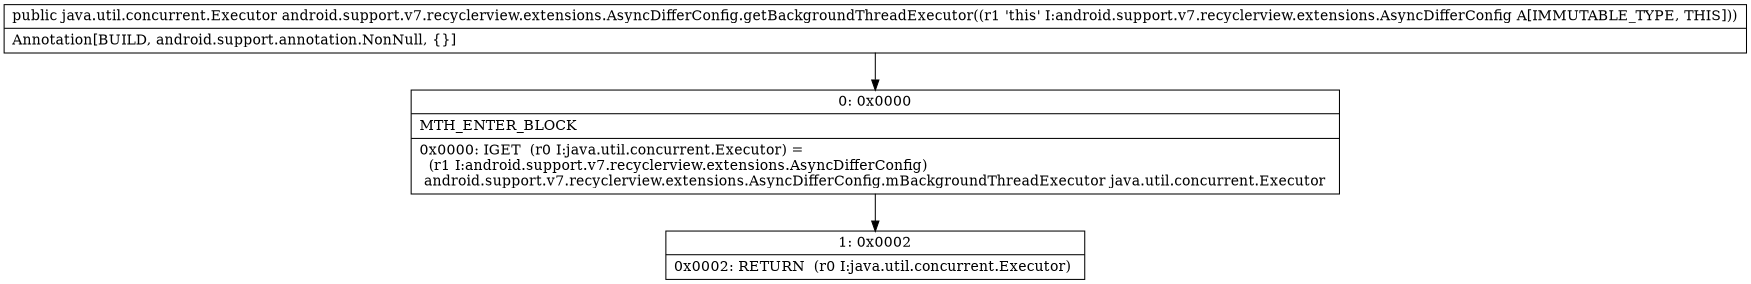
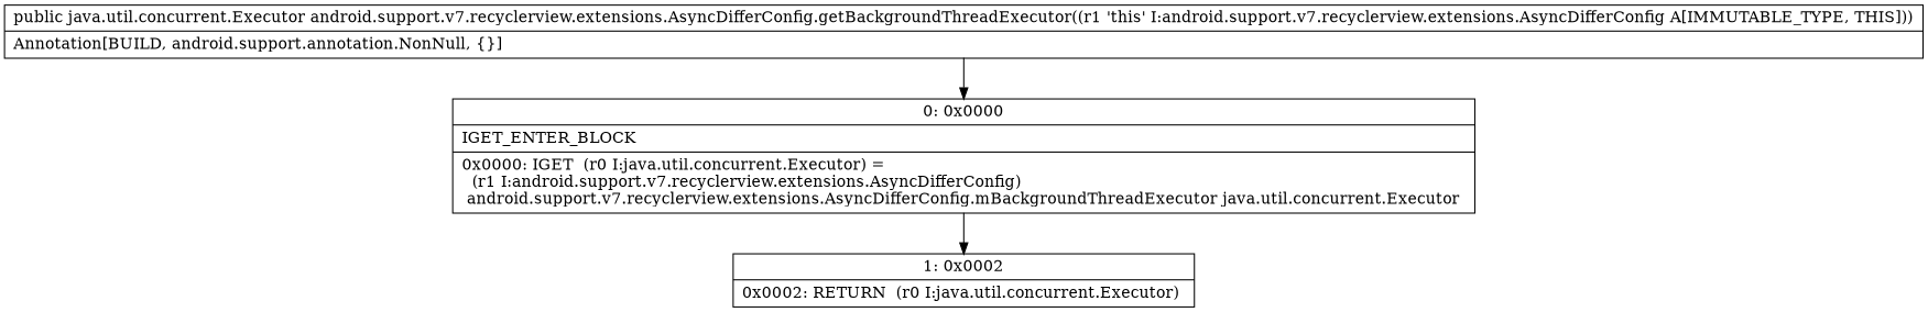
  digraph {
    node [shape=record]
-   n1 [label="{0\:\ 0x0000|MTH_ENTER_BLOCK\l|0x0000: IGET  (r0 I:java.util.concurrent.Executor) = \l  (r1 I:android.support.v7.recyclerview.extensions.AsyncDifferConfig)\l android.support.v7.recyclerview.extensions.AsyncDifferConfig.mBackgroundThreadExecutor java.util.concurrent.Executor \l}"]
+   n1 [label="{0\:\ 0x0000|IGET_ENTER_BLOCK\l|0x0000: IGET  (r0 I:java.util.concurrent.Executor) = \l  (r1 I:android.support.v7.recyclerview.extensions.AsyncDifferConfig)\l android.support.v7.recyclerview.extensions.AsyncDifferConfig.mBackgroundThreadExecutor java.util.concurrent.Executor \l}"]
    n2 [label="{1\:\ 0x0002|0x0002: RETURN  (r0 I:java.util.concurrent.Executor) \l}"]
    n3 [label="{public java.util.concurrent.Executor android.support.v7.recyclerview.extensions.AsyncDifferConfig.getBackgroundThreadExecutor((r1 'this' I:android.support.v7.recyclerview.extensions.AsyncDifferConfig A[IMMUTABLE_TYPE, THIS]))  | Annotation[BUILD, android.support.annotation.NonNull, \{\}]\l}"]
    n1 -> n2
    n3 -> n1
  }
